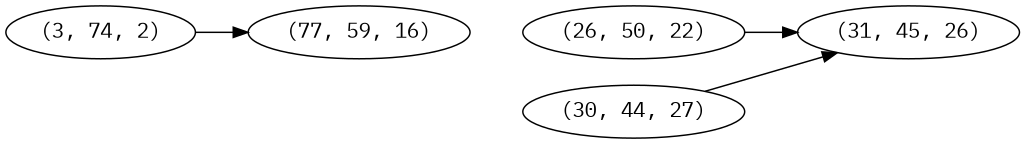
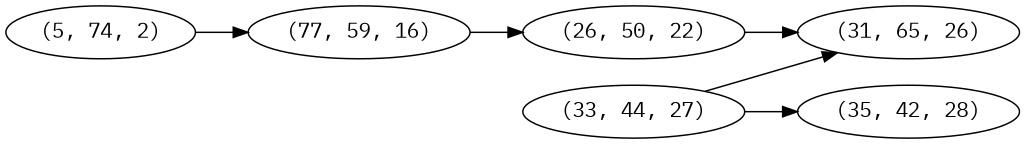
  digraph {
    fontname="IBM Plex Mono"
    rankdir=LR
    node [fontname="IBM Plex Mono"]
    edge [fontname="IBM Plex Mono"]
    n1 [label="(77, 59, 16)"]
-   "(3, 74, 2)"
+   "(3, 74, 2)" [label="(5, 74, 2)"]
    "(26, 50, 22)"
-   "(31, 45, 26)"
-   "(33, 44, 27)" [label="(30, 44, 27)"]
+   "(31, 45, 26)" [label="(31, 65, 26)"]
+   "(33, 44, 27)"
+   "(35, 42, 28)"
+   n1 -> "(26, 50, 22)"
    "(3, 74, 2)" -> n1
    "(26, 50, 22)" -> "(31, 45, 26)"
    "(33, 44, 27)" -> "(31, 45, 26)"
+   "(33, 44, 27)" -> "(35, 42, 28)"
  }
